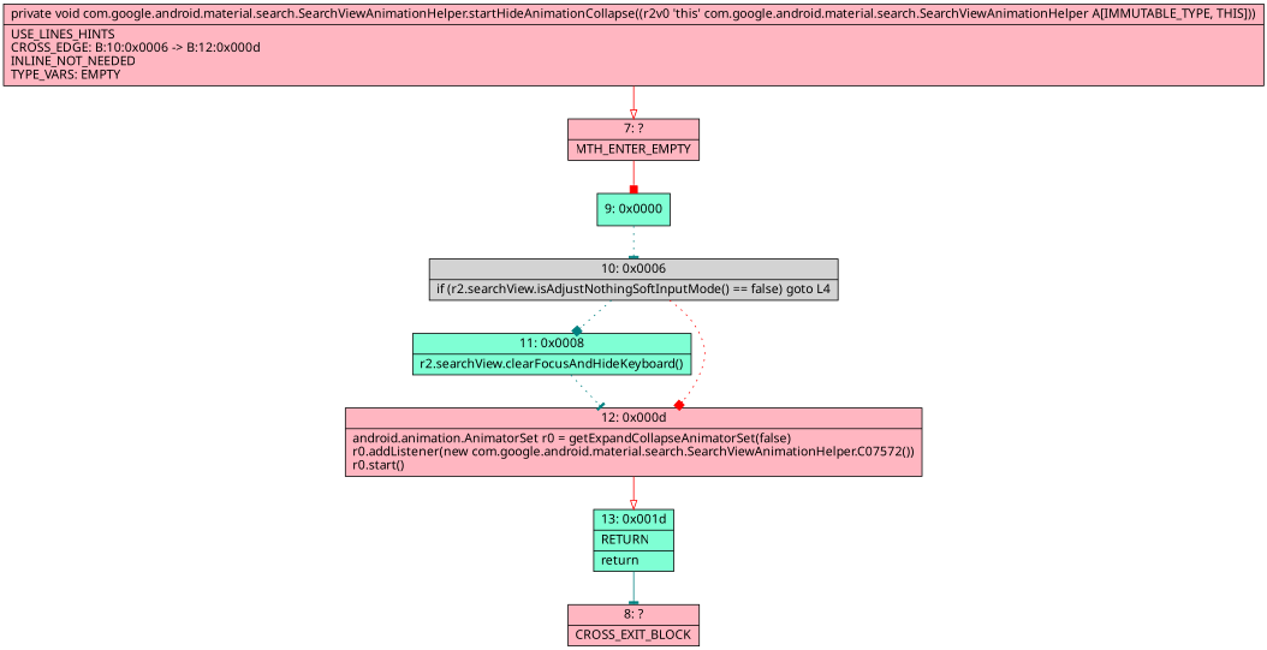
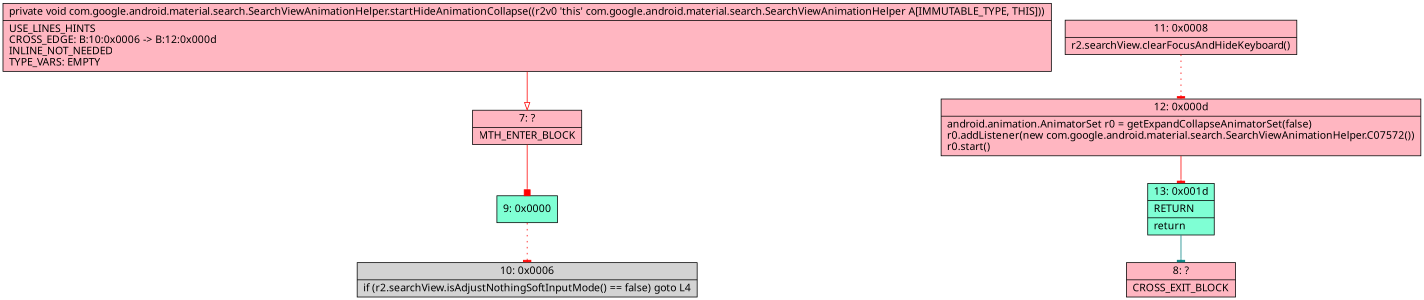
  digraph {
    fontname="Noto Sans"
    node [fillcolor=lightpink fontname="Noto Sans" shape=record style=filled]
    edge [arrowhead=box color=red fontname="Noto Sans" style=solid]
-   n1 [label="{7\:\ ?|MTH_ENTER_EMPTY\l}"]
+   n1 [label="{7\:\ ?|MTH_ENTER_BLOCK\l}"]
    n2 [fillcolor=aquamarine label="{9\:\ 0x0000}"]
    n3 [fillcolor=lightgrey label="{10\:\ 0x0006|if (r2.searchView.isAdjustNothingSoftInputMode() == false) goto L4\l}"]
-   n4 [fillcolor=aquamarine label="{11\:\ 0x0008|r2.searchView.clearFocusAndHideKeyboard()\l}"]
+   n4 [label="{11\:\ 0x0008|r2.searchView.clearFocusAndHideKeyboard()\l}"]
    n5 [label="{12\:\ 0x000d|android.animation.AnimatorSet r0 = getExpandCollapseAnimatorSet(false)\lr0.addListener(new com.google.android.material.search.SearchViewAnimationHelper.C07572())\lr0.start()\l}"]
    n6 [fillcolor=aquamarine label="{13\:\ 0x001d|RETURN\l|return\l}"]
    n7 [label="{8\:\ ?|CROSS_EXIT_BLOCK\l}"]
    n8 [label="{private void com.google.android.material.search.SearchViewAnimationHelper.startHideAnimationCollapse((r2v0 'this' com.google.android.material.search.SearchViewAnimationHelper A[IMMUTABLE_TYPE, THIS]))  | USE_LINES_HINTS\lCROSS_EDGE: B:10:0x0006 \-\> B:12:0x000d\lINLINE_NOT_NEEDED\lTYPE_VARS: EMPTY\l}"]
    n1 -> n2
-   n2 -> n3 [arrowhead=tee color=teal style=dotted]
-   n3 -> n4 [color=teal style=dotted]
-   n3 -> n5 [style=dotted]
-   n4 -> n5 [arrowhead=tee color=teal style=dotted]
-   n5 -> n6 [arrowhead=onormal]
+   n2 -> n3 [arrowhead=tee style=dotted]
+   n4 -> n5 [arrowhead=tee style=dotted]
+   n5 -> n6 [arrowhead=tee]
    n6 -> n7 [arrowhead=tee color=teal]
    n8 -> n1 [arrowhead=onormal]
  }
